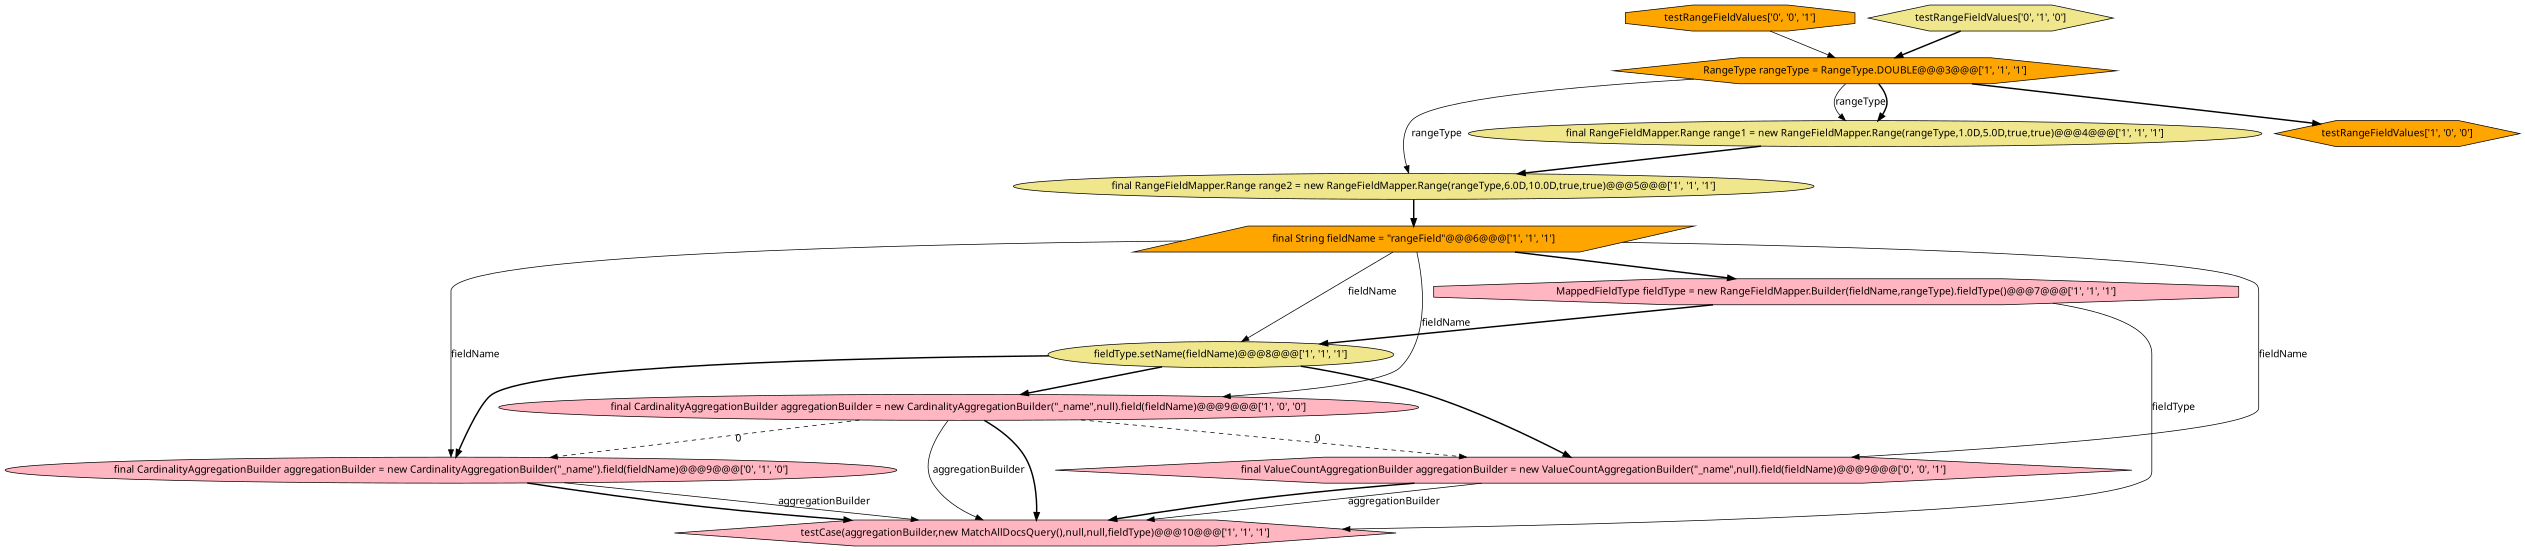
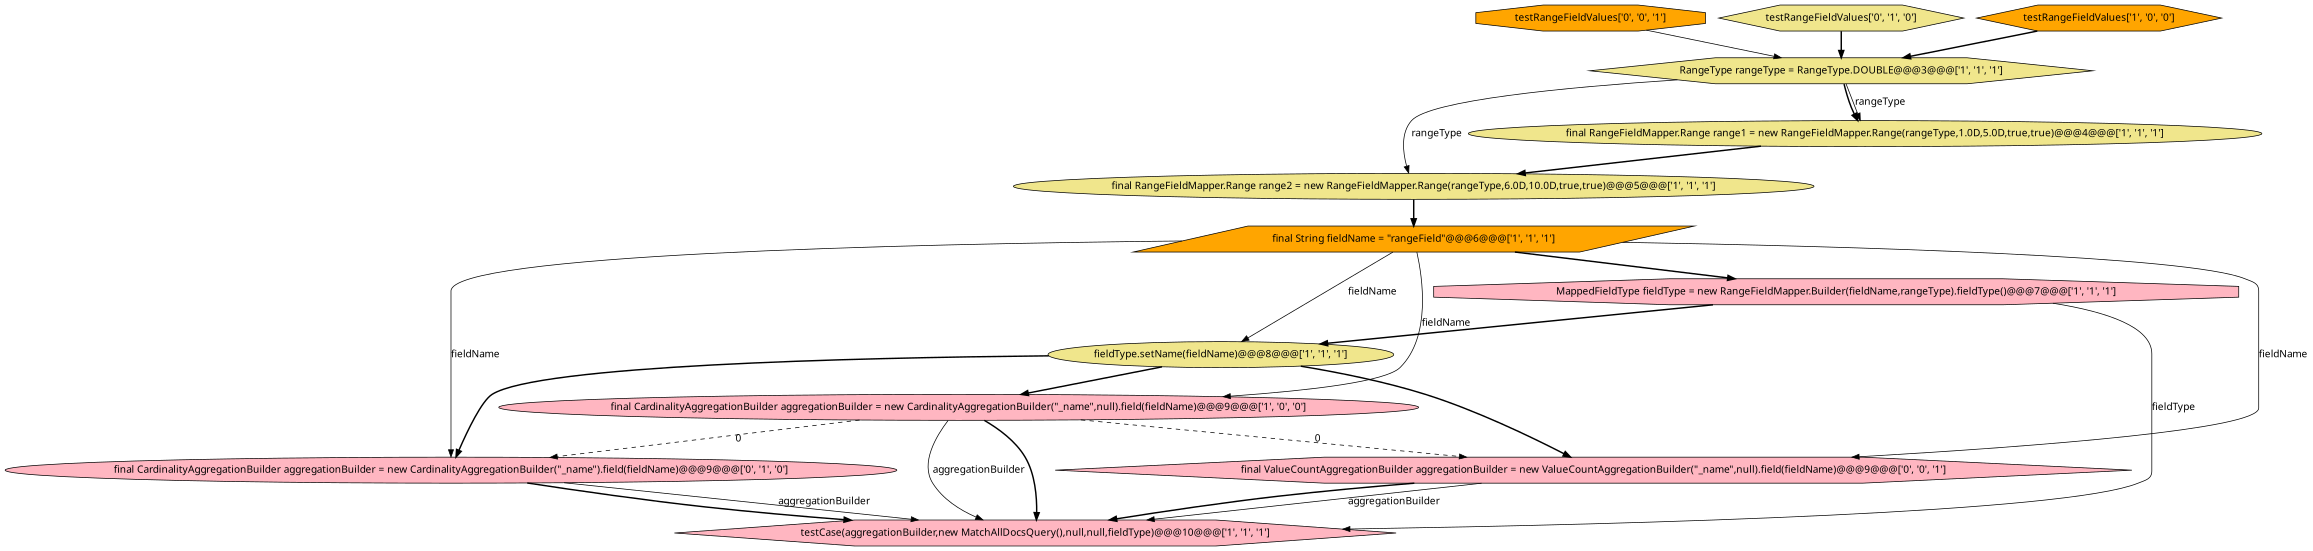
  digraph {
    fontname="Noto Sans"
    node [fillcolor=lightpink fontname="Noto Sans" shape=hexagon style=filled]
    edge [fontname="Noto Sans" style=bold]
    n1 [label="testCase(aggregationBuilder,new MatchAllDocsQuery(),null,null,fieldType)@@@10@@@['1', '1', '1']"]
    n2 [label="final ValueCountAggregationBuilder aggregationBuilder = new ValueCountAggregationBuilder(\"_name\",null).field(fieldName)@@@9@@@['0', '0', '1']"]
    n3 [label="final CardinalityAggregationBuilder aggregationBuilder = new CardinalityAggregationBuilder(\"_name\",null).field(fieldName)@@@9@@@['1', '0', '0']" shape=ellipse]
    n4 [label="final CardinalityAggregationBuilder aggregationBuilder = new CardinalityAggregationBuilder(\"_name\").field(fieldName)@@@9@@@['0', '1', '0']" shape=ellipse]
-   n5 [fillcolor=orange label="RangeType rangeType = RangeType.DOUBLE@@@3@@@['1', '1', '1']"]
+   n5 [fillcolor=khaki label="RangeType rangeType = RangeType.DOUBLE@@@3@@@['1', '1', '1']"]
    n6 [fillcolor=khaki label="final RangeFieldMapper.Range range1 = new RangeFieldMapper.Range(rangeType,1.0D,5.0D,true,true)@@@4@@@['1', '1', '1']" shape=ellipse]
    n7 [fillcolor=khaki label="final RangeFieldMapper.Range range2 = new RangeFieldMapper.Range(rangeType,6.0D,10.0D,true,true)@@@5@@@['1', '1', '1']" shape=ellipse]
    n8 [fillcolor=orange label="final String fieldName = \"rangeField\"@@@6@@@['1', '1', '1']" shape=parallelogram]
    n9 [label="MappedFieldType fieldType = new RangeFieldMapper.Builder(fieldName,rangeType).fieldType()@@@7@@@['1', '1', '1']" shape=octagon]
    n10 [fillcolor=khaki label="fieldType.setName(fieldName)@@@8@@@['1', '1', '1']" shape=ellipse]
    n11 [fillcolor=orange label="testRangeFieldValues['0', '0', '1']" shape=octagon]
    n12 [fillcolor=khaki label="testRangeFieldValues['0', '1', '0']"]
    n13 [fillcolor=orange label="testRangeFieldValues['1', '0', '0']"]
    n2 -> n1 [label=aggregationBuilder style=solid]
    n2 -> n1
    n3 -> n1 [label=aggregationBuilder style=solid]
    n3 -> n1
    n3 -> n2 [label=0 style=dashed]
    n3 -> n4 [label=0 style=dashed]
    n4 -> n1 [label=aggregationBuilder style=solid]
    n4 -> n1
    n5 -> n6 [label=rangeType style=solid]
    n5 -> n6
    n5 -> n7 [label=rangeType style=solid]
    n6 -> n7
    n7 -> n8
    n8 -> n2 [label=fieldName style=solid]
    n8 -> n3 [label=fieldName style=solid]
    n8 -> n4 [label=fieldName style=solid]
    n8 -> n9
    n8 -> n10 [label=fieldName style=solid]
    n9 -> n1 [label=fieldType style=solid]
    n9 -> n10
    n10 -> n2
    n10 -> n3
    n10 -> n4
    n11 -> n5 [style=solid]
    n12 -> n5
-   n5 -> n13
+   n13 -> n5
  }
